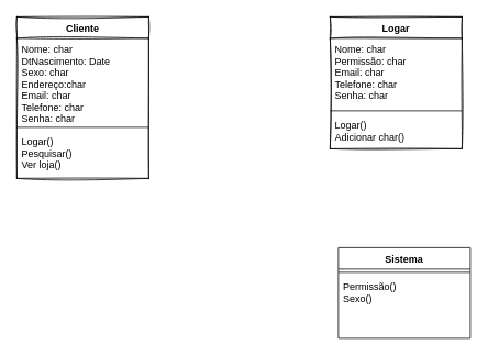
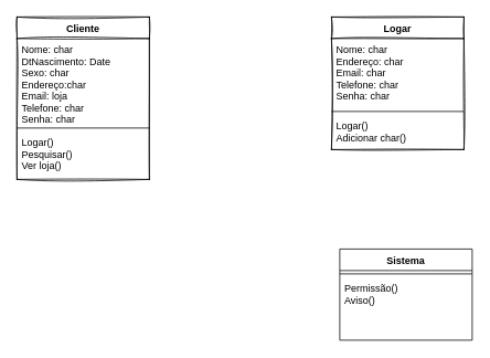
  <mxCell id="0" />
  <mxCell id="1" parent="0" />
  <mxCell id="2" value="Cliente" style="swimlane;fontStyle=1;align=center;verticalAlign=top;childLayout=stackLayout;horizontal=1;startSize=26;horizontalStack=0;resizeParent=1;resizeParentMax=0;resizeLast=0;collapsible=1;marginBottom=0;sketch=1;" vertex="1" parent="1"><mxGeometry x="20" y="20" width="160" height="196" as="geometry" /></mxCell>
- <mxCell id="3" value="Nome: char&#10;DtNascimento: Date&#10;Sexo: char&#10;Endereço:char&#10;Email: char&#10;Telefone: char&#10;Senha: char&#10;" style="text;strokeColor=none;fillColor=none;align=left;verticalAlign=top;spacingLeft=4;spacingRight=4;overflow=hidden;rotatable=0;points=[[0,0.5],[1,0.5]];portConstraint=eastwest;" vertex="1" parent="2"><mxGeometry y="26" width="160" height="104" as="geometry" /></mxCell>
+ <mxCell id="3" value="Nome: char&#10;DtNascimento: Date&#10;Sexo: char&#10;Endereço:char&#10;Email: loja&#10;Telefone: char&#10;Senha: char&#10;" style="text;strokeColor=none;fillColor=none;align=left;verticalAlign=top;spacingLeft=4;spacingRight=4;overflow=hidden;rotatable=0;points=[[0,0.5],[1,0.5]];portConstraint=eastwest;" vertex="1" parent="2"><mxGeometry y="26" width="160" height="104" as="geometry" /></mxCell>
  <mxCell id="4" value="" style="line;strokeWidth=1;fillColor=none;align=left;verticalAlign=middle;spacingTop=-1;spacingLeft=3;spacingRight=3;rotatable=0;labelPosition=right;points=[];portConstraint=eastwest;" vertex="1" parent="2"><mxGeometry y="130" width="160" height="8" as="geometry" /></mxCell>
  <mxCell id="5" value="Logar()&#10;Pesquisar()&#10;Ver loja()&#10;" style="text;strokeColor=none;fillColor=none;align=left;verticalAlign=top;spacingLeft=4;spacingRight=4;overflow=hidden;rotatable=0;points=[[0,0.5],[1,0.5]];portConstraint=eastwest;" vertex="1" parent="2"><mxGeometry y="138" width="160" height="58" as="geometry" /></mxCell>
  <mxCell id="6" value="Sistema" style="swimlane;fontStyle=1;align=center;verticalAlign=top;childLayout=stackLayout;horizontal=1;startSize=26;horizontalStack=0;resizeParent=1;resizeParentMax=0;resizeLast=0;collapsible=1;marginBottom=0;" vertex="1" parent="1"><mxGeometry x="410" y="300" width="160" height="110" as="geometry" /></mxCell>
  <mxCell id="7" value="" style="line;strokeWidth=1;fillColor=none;align=left;verticalAlign=middle;spacingTop=-1;spacingLeft=3;spacingRight=3;rotatable=0;labelPosition=right;points=[];portConstraint=eastwest;" vertex="1" parent="6"><mxGeometry y="26" width="160" height="8" as="geometry" /></mxCell>
- <mxCell id="8" value="Permissão()&#10;Sexo()&#10;" style="text;strokeColor=none;fillColor=none;align=left;verticalAlign=top;spacingLeft=4;spacingRight=4;overflow=hidden;rotatable=0;points=[[0,0.5],[1,0.5]];portConstraint=eastwest;" vertex="1" parent="6"><mxGeometry y="34" width="160" height="76" as="geometry" /></mxCell>
+ <mxCell id="8" value="Permissão()&#10;Aviso()&#10;" style="text;strokeColor=none;fillColor=none;align=left;verticalAlign=top;spacingLeft=4;spacingRight=4;overflow=hidden;rotatable=0;points=[[0,0.5],[1,0.5]];portConstraint=eastwest;" vertex="1" parent="6"><mxGeometry y="34" width="160" height="76" as="geometry" /></mxCell>
  <mxCell id="9" value="Logar" style="swimlane;fontStyle=1;align=center;verticalAlign=top;childLayout=stackLayout;horizontal=1;startSize=26;horizontalStack=0;resizeParent=1;resizeParentMax=0;resizeLast=0;collapsible=1;marginBottom=0;sketch=1;" vertex="1" parent="1"><mxGeometry x="400" y="20" width="160" height="160" as="geometry" /></mxCell>
- <mxCell id="10" value="Nome: char&#10;Permissão: char&#10;Email: char&#10;Telefone: char&#10;Senha: char&#10;" style="text;strokeColor=none;fillColor=none;align=left;verticalAlign=top;spacingLeft=4;spacingRight=4;overflow=hidden;rotatable=0;points=[[0,0.5],[1,0.5]];portConstraint=eastwest;" vertex="1" parent="9"><mxGeometry y="26" width="160" height="84" as="geometry" /></mxCell>
+ <mxCell id="10" value="Nome: char&#10;Endereço: char&#10;Email: char&#10;Telefone: char&#10;Senha: char&#10;" style="text;strokeColor=none;fillColor=none;align=left;verticalAlign=top;spacingLeft=4;spacingRight=4;overflow=hidden;rotatable=0;points=[[0,0.5],[1,0.5]];portConstraint=eastwest;" vertex="1" parent="9"><mxGeometry y="26" width="160" height="84" as="geometry" /></mxCell>
  <mxCell id="11" value="" style="line;strokeWidth=1;fillColor=none;align=left;verticalAlign=middle;spacingTop=-1;spacingLeft=3;spacingRight=3;rotatable=0;labelPosition=right;points=[];portConstraint=eastwest;" vertex="1" parent="9"><mxGeometry y="110" width="160" height="8" as="geometry" /></mxCell>
  <mxCell id="12" value="Logar()&#10;Adicionar char()&#10;" style="text;strokeColor=none;fillColor=none;align=left;verticalAlign=top;spacingLeft=4;spacingRight=4;overflow=hidden;rotatable=0;points=[[0,0.5],[1,0.5]];portConstraint=eastwest;" vertex="1" parent="9"><mxGeometry y="118" width="160" height="42" as="geometry" /></mxCell>
